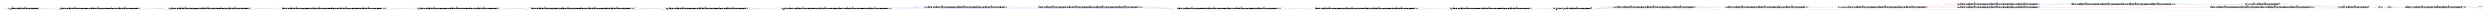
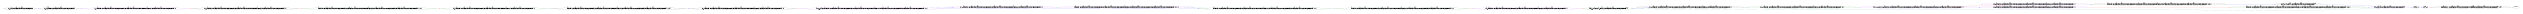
  digraph {
    rankdir=LR
    node [color=purple]
    edge [color=blue]
+   "r10 := @this: com.thealgorithms.datastructures.trees.AVLTree" [color=black]
    "r0 := @parameter0: com.thealgorithms.datastructures.trees.AVLTree$Node" [color=black]
    "r1 = staticinvoke <com.thealgorithms.datastructures.trees.AVLTree$Node: com.thealgorithms.datastructures.trees.AVLTree$Node access$200(com.thealgorithms.datastructures.trees.AVLTree$Node)>(r0)"
    "$r2 = staticinvoke <com.thealgorithms.datastructures.trees.AVLTree$Node: com.thealgorithms.datastructures.trees.AVLTree$Node access$300(com.thealgorithms.datastructures.trees.AVLTree$Node)>(r0)" [color=black]
    "staticinvoke <com.thealgorithms.datastructures.trees.AVLTree$Node: com.thealgorithms.datastructures.trees.AVLTree$Node access$302(com.thealgorithms.datastructures.trees.AVLTree$Node,com.thealgorithms.datastructures.trees.AVLTree$Node)>(r1, $r2)" [color=darkgreen]
    "$r4 = staticinvoke <com.thealgorithms.datastructures.trees.AVLTree$Node: com.thealgorithms.datastructures.trees.AVLTree$Node access$100(com.thealgorithms.datastructures.trees.AVLTree$Node)>(r1)" [color=darkgreen]
    "staticinvoke <com.thealgorithms.datastructures.trees.AVLTree$Node: com.thealgorithms.datastructures.trees.AVLTree$Node access$202(com.thealgorithms.datastructures.trees.AVLTree$Node,com.thealgorithms.datastructures.trees.AVLTree$Node)>(r0, $r4)" [color=black]
    "$r6 = staticinvoke <com.thealgorithms.datastructures.trees.AVLTree$Node: com.thealgorithms.datastructures.trees.AVLTree$Node access$200(com.thealgorithms.datastructures.trees.AVLTree$Node)>(r0)" [color=black]
    "if $r6 == null goto staticinvoke <com.thealgorithms.datastructures.trees.AVLTree$Node: com.thealgorithms.datastructures.trees.AVLTree$Node access$102(com.thealgorithms.datastructures.trees.AVLTree$Node,com.thealgorithms.datastructures.trees.AVLTree$Node)>(r1, r0)"
    "$r17 = staticinvoke <com.thealgorithms.datastructures.trees.AVLTree$Node: com.thealgorithms.datastructures.trees.AVLTree$Node access$200(com.thealgorithms.datastructures.trees.AVLTree$Node)>(r0)"
    "staticinvoke <com.thealgorithms.datastructures.trees.AVLTree$Node: com.thealgorithms.datastructures.trees.AVLTree$Node access$102(com.thealgorithms.datastructures.trees.AVLTree$Node,com.thealgorithms.datastructures.trees.AVLTree$Node)>(r1, r0)" [color=darkgreen]
    "staticinvoke <com.thealgorithms.datastructures.trees.AVLTree$Node: com.thealgorithms.datastructures.trees.AVLTree$Node access$302(com.thealgorithms.datastructures.trees.AVLTree$Node,com.thealgorithms.datastructures.trees.AVLTree$Node)>($r17, r0)"
    "staticinvoke <com.thealgorithms.datastructures.trees.AVLTree$Node: com.thealgorithms.datastructures.trees.AVLTree$Node access$302(com.thealgorithms.datastructures.trees.AVLTree$Node,com.thealgorithms.datastructures.trees.AVLTree$Node)>(r0, r1)" [color=darkgreen]
    "$r9 = staticinvoke <com.thealgorithms.datastructures.trees.AVLTree$Node: com.thealgorithms.datastructures.trees.AVLTree$Node access$300(com.thealgorithms.datastructures.trees.AVLTree$Node)>(r1)"
    "if $r9 == null goto $r19 = newarray (com.thealgorithms.datastructures.trees.AVLTree$Node)[2]" [color=darkgreen]
    "$r11 = staticinvoke <com.thealgorithms.datastructures.trees.AVLTree$Node: com.thealgorithms.datastructures.trees.AVLTree$Node access$300(com.thealgorithms.datastructures.trees.AVLTree$Node)>(r1)" [color=black]
    "$r19 = newarray (com.thealgorithms.datastructures.trees.AVLTree$Node)[2]"
    "$r12 = staticinvoke <com.thealgorithms.datastructures.trees.AVLTree$Node: com.thealgorithms.datastructures.trees.AVLTree$Node access$200(com.thealgorithms.datastructures.trees.AVLTree$Node)>($r11)" [color=darkgreen]
    "$r19[0] = r0"
    "if $r12 != r0 goto $r13 = staticinvoke <com.thealgorithms.datastructures.trees.AVLTree$Node: com.thealgorithms.datastructures.trees.AVLTree$Node access$300(com.thealgorithms.datastructures.trees.AVLTree$Node)>(r1)"
    "$r15 = staticinvoke <com.thealgorithms.datastructures.trees.AVLTree$Node: com.thealgorithms.datastructures.trees.AVLTree$Node access$300(com.thealgorithms.datastructures.trees.AVLTree$Node)>(r1)"
    "$r13 = staticinvoke <com.thealgorithms.datastructures.trees.AVLTree$Node: com.thealgorithms.datastructures.trees.AVLTree$Node access$300(com.thealgorithms.datastructures.trees.AVLTree$Node)>(r1)"
    "staticinvoke <com.thealgorithms.datastructures.trees.AVLTree$Node: com.thealgorithms.datastructures.trees.AVLTree$Node access$202(com.thealgorithms.datastructures.trees.AVLTree$Node,com.thealgorithms.datastructures.trees.AVLTree$Node)>($r15, r1)" [color=black]
    "staticinvoke <com.thealgorithms.datastructures.trees.AVLTree$Node: com.thealgorithms.datastructures.trees.AVLTree$Node access$102(com.thealgorithms.datastructures.trees.AVLTree$Node,com.thealgorithms.datastructures.trees.AVLTree$Node)>($r13, r1)" [color=darkgreen]
    "goto [?= $r19 = newarray (com.thealgorithms.datastructures.trees.AVLTree$Node)[2]]" [color=black]
    "$r19[1] = r1"
    "specialinvoke r10.<com.thealgorithms.datastructures.trees.AVLTree: void setBalance(com.thealgorithms.datastructures.trees.AVLTree$Node[])>($r19)" [color=black]
    "return r1" [color=black]
+   "r10 := @this: com.thealgorithms.datastructures.trees.AVLTree" -> "r0 := @parameter0: com.thealgorithms.datastructures.trees.AVLTree$Node"
    "r0 := @parameter0: com.thealgorithms.datastructures.trees.AVLTree$Node" -> "r1 = staticinvoke <com.thealgorithms.datastructures.trees.AVLTree$Node: com.thealgorithms.datastructures.trees.AVLTree$Node access$200(com.thealgorithms.datastructures.trees.AVLTree$Node)>(r0)"
    "r1 = staticinvoke <com.thealgorithms.datastructures.trees.AVLTree$Node: com.thealgorithms.datastructures.trees.AVLTree$Node access$200(com.thealgorithms.datastructures.trees.AVLTree$Node)>(r0)" -> "$r2 = staticinvoke <com.thealgorithms.datastructures.trees.AVLTree$Node: com.thealgorithms.datastructures.trees.AVLTree$Node access$300(com.thealgorithms.datastructures.trees.AVLTree$Node)>(r0)" [color=red]
    "$r2 = staticinvoke <com.thealgorithms.datastructures.trees.AVLTree$Node: com.thealgorithms.datastructures.trees.AVLTree$Node access$300(com.thealgorithms.datastructures.trees.AVLTree$Node)>(r0)" -> "staticinvoke <com.thealgorithms.datastructures.trees.AVLTree$Node: com.thealgorithms.datastructures.trees.AVLTree$Node access$302(com.thealgorithms.datastructures.trees.AVLTree$Node,com.thealgorithms.datastructures.trees.AVLTree$Node)>(r1, $r2)" [color=red]
    "staticinvoke <com.thealgorithms.datastructures.trees.AVLTree$Node: com.thealgorithms.datastructures.trees.AVLTree$Node access$302(com.thealgorithms.datastructures.trees.AVLTree$Node,com.thealgorithms.datastructures.trees.AVLTree$Node)>(r1, $r2)" -> "$r4 = staticinvoke <com.thealgorithms.datastructures.trees.AVLTree$Node: com.thealgorithms.datastructures.trees.AVLTree$Node access$100(com.thealgorithms.datastructures.trees.AVLTree$Node)>(r1)" [color=red]
    "$r4 = staticinvoke <com.thealgorithms.datastructures.trees.AVLTree$Node: com.thealgorithms.datastructures.trees.AVLTree$Node access$100(com.thealgorithms.datastructures.trees.AVLTree$Node)>(r1)" -> "staticinvoke <com.thealgorithms.datastructures.trees.AVLTree$Node: com.thealgorithms.datastructures.trees.AVLTree$Node access$202(com.thealgorithms.datastructures.trees.AVLTree$Node,com.thealgorithms.datastructures.trees.AVLTree$Node)>(r0, $r4)" [color=teal]
    "staticinvoke <com.thealgorithms.datastructures.trees.AVLTree$Node: com.thealgorithms.datastructures.trees.AVLTree$Node access$202(com.thealgorithms.datastructures.trees.AVLTree$Node,com.thealgorithms.datastructures.trees.AVLTree$Node)>(r0, $r4)" -> "$r6 = staticinvoke <com.thealgorithms.datastructures.trees.AVLTree$Node: com.thealgorithms.datastructures.trees.AVLTree$Node access$200(com.thealgorithms.datastructures.trees.AVLTree$Node)>(r0)"
    "$r6 = staticinvoke <com.thealgorithms.datastructures.trees.AVLTree$Node: com.thealgorithms.datastructures.trees.AVLTree$Node access$200(com.thealgorithms.datastructures.trees.AVLTree$Node)>(r0)" -> "if $r6 == null goto staticinvoke <com.thealgorithms.datastructures.trees.AVLTree$Node: com.thealgorithms.datastructures.trees.AVLTree$Node access$102(com.thealgorithms.datastructures.trees.AVLTree$Node,com.thealgorithms.datastructures.trees.AVLTree$Node)>(r1, r0)" [color=red]
    "if $r6 == null goto staticinvoke <com.thealgorithms.datastructures.trees.AVLTree$Node: com.thealgorithms.datastructures.trees.AVLTree$Node access$102(com.thealgorithms.datastructures.trees.AVLTree$Node,com.thealgorithms.datastructures.trees.AVLTree$Node)>(r1, r0)" -> "$r17 = staticinvoke <com.thealgorithms.datastructures.trees.AVLTree$Node: com.thealgorithms.datastructures.trees.AVLTree$Node access$200(com.thealgorithms.datastructures.trees.AVLTree$Node)>(r0)"
    "if $r6 == null goto staticinvoke <com.thealgorithms.datastructures.trees.AVLTree$Node: com.thealgorithms.datastructures.trees.AVLTree$Node access$102(com.thealgorithms.datastructures.trees.AVLTree$Node,com.thealgorithms.datastructures.trees.AVLTree$Node)>(r1, r0)" -> "staticinvoke <com.thealgorithms.datastructures.trees.AVLTree$Node: com.thealgorithms.datastructures.trees.AVLTree$Node access$102(com.thealgorithms.datastructures.trees.AVLTree$Node,com.thealgorithms.datastructures.trees.AVLTree$Node)>(r1, r0)"
    "$r17 = staticinvoke <com.thealgorithms.datastructures.trees.AVLTree$Node: com.thealgorithms.datastructures.trees.AVLTree$Node access$200(com.thealgorithms.datastructures.trees.AVLTree$Node)>(r0)" -> "staticinvoke <com.thealgorithms.datastructures.trees.AVLTree$Node: com.thealgorithms.datastructures.trees.AVLTree$Node access$302(com.thealgorithms.datastructures.trees.AVLTree$Node,com.thealgorithms.datastructures.trees.AVLTree$Node)>($r17, r0)" [color=teal]
    "staticinvoke <com.thealgorithms.datastructures.trees.AVLTree$Node: com.thealgorithms.datastructures.trees.AVLTree$Node access$102(com.thealgorithms.datastructures.trees.AVLTree$Node,com.thealgorithms.datastructures.trees.AVLTree$Node)>(r1, r0)" -> "staticinvoke <com.thealgorithms.datastructures.trees.AVLTree$Node: com.thealgorithms.datastructures.trees.AVLTree$Node access$302(com.thealgorithms.datastructures.trees.AVLTree$Node,com.thealgorithms.datastructures.trees.AVLTree$Node)>(r0, r1)" [color=teal]
    "staticinvoke <com.thealgorithms.datastructures.trees.AVLTree$Node: com.thealgorithms.datastructures.trees.AVLTree$Node access$302(com.thealgorithms.datastructures.trees.AVLTree$Node,com.thealgorithms.datastructures.trees.AVLTree$Node)>($r17, r0)" -> "staticinvoke <com.thealgorithms.datastructures.trees.AVLTree$Node: com.thealgorithms.datastructures.trees.AVLTree$Node access$102(com.thealgorithms.datastructures.trees.AVLTree$Node,com.thealgorithms.datastructures.trees.AVLTree$Node)>(r1, r0)" [color=teal]
    "staticinvoke <com.thealgorithms.datastructures.trees.AVLTree$Node: com.thealgorithms.datastructures.trees.AVLTree$Node access$302(com.thealgorithms.datastructures.trees.AVLTree$Node,com.thealgorithms.datastructures.trees.AVLTree$Node)>(r0, r1)" -> "$r9 = staticinvoke <com.thealgorithms.datastructures.trees.AVLTree$Node: com.thealgorithms.datastructures.trees.AVLTree$Node access$300(com.thealgorithms.datastructures.trees.AVLTree$Node)>(r1)" [color=red]
    "$r9 = staticinvoke <com.thealgorithms.datastructures.trees.AVLTree$Node: com.thealgorithms.datastructures.trees.AVLTree$Node access$300(com.thealgorithms.datastructures.trees.AVLTree$Node)>(r1)" -> "if $r9 == null goto $r19 = newarray (com.thealgorithms.datastructures.trees.AVLTree$Node)[2]" [color=red]
    "if $r9 == null goto $r19 = newarray (com.thealgorithms.datastructures.trees.AVLTree$Node)[2]" -> "$r11 = staticinvoke <com.thealgorithms.datastructures.trees.AVLTree$Node: com.thealgorithms.datastructures.trees.AVLTree$Node access$300(com.thealgorithms.datastructures.trees.AVLTree$Node)>(r1)"
    "if $r9 == null goto $r19 = newarray (com.thealgorithms.datastructures.trees.AVLTree$Node)[2]" -> "$r19 = newarray (com.thealgorithms.datastructures.trees.AVLTree$Node)[2]" [color=teal]
    "$r11 = staticinvoke <com.thealgorithms.datastructures.trees.AVLTree$Node: com.thealgorithms.datastructures.trees.AVLTree$Node access$300(com.thealgorithms.datastructures.trees.AVLTree$Node)>(r1)" -> "$r12 = staticinvoke <com.thealgorithms.datastructures.trees.AVLTree$Node: com.thealgorithms.datastructures.trees.AVLTree$Node access$200(com.thealgorithms.datastructures.trees.AVLTree$Node)>($r11)" [color=teal]
    "$r19 = newarray (com.thealgorithms.datastructures.trees.AVLTree$Node)[2]" -> "$r19[0] = r0"
    "$r12 = staticinvoke <com.thealgorithms.datastructures.trees.AVLTree$Node: com.thealgorithms.datastructures.trees.AVLTree$Node access$200(com.thealgorithms.datastructures.trees.AVLTree$Node)>($r11)" -> "if $r12 != r0 goto $r13 = staticinvoke <com.thealgorithms.datastructures.trees.AVLTree$Node: com.thealgorithms.datastructures.trees.AVLTree$Node access$300(com.thealgorithms.datastructures.trees.AVLTree$Node)>(r1)" [color=teal]
    "$r19[0] = r0" -> "$r19[1] = r1"
    "if $r12 != r0 goto $r13 = staticinvoke <com.thealgorithms.datastructures.trees.AVLTree$Node: com.thealgorithms.datastructures.trees.AVLTree$Node access$300(com.thealgorithms.datastructures.trees.AVLTree$Node)>(r1)" -> "$r15 = staticinvoke <com.thealgorithms.datastructures.trees.AVLTree$Node: com.thealgorithms.datastructures.trees.AVLTree$Node access$300(com.thealgorithms.datastructures.trees.AVLTree$Node)>(r1)" [color=red]
    "if $r12 != r0 goto $r13 = staticinvoke <com.thealgorithms.datastructures.trees.AVLTree$Node: com.thealgorithms.datastructures.trees.AVLTree$Node access$300(com.thealgorithms.datastructures.trees.AVLTree$Node)>(r1)" -> "$r13 = staticinvoke <com.thealgorithms.datastructures.trees.AVLTree$Node: com.thealgorithms.datastructures.trees.AVLTree$Node access$300(com.thealgorithms.datastructures.trees.AVLTree$Node)>(r1)"
    "$r15 = staticinvoke <com.thealgorithms.datastructures.trees.AVLTree$Node: com.thealgorithms.datastructures.trees.AVLTree$Node access$300(com.thealgorithms.datastructures.trees.AVLTree$Node)>(r1)" -> "staticinvoke <com.thealgorithms.datastructures.trees.AVLTree$Node: com.thealgorithms.datastructures.trees.AVLTree$Node access$202(com.thealgorithms.datastructures.trees.AVLTree$Node,com.thealgorithms.datastructures.trees.AVLTree$Node)>($r15, r1)"
    "$r13 = staticinvoke <com.thealgorithms.datastructures.trees.AVLTree$Node: com.thealgorithms.datastructures.trees.AVLTree$Node access$300(com.thealgorithms.datastructures.trees.AVLTree$Node)>(r1)" -> "staticinvoke <com.thealgorithms.datastructures.trees.AVLTree$Node: com.thealgorithms.datastructures.trees.AVLTree$Node access$102(com.thealgorithms.datastructures.trees.AVLTree$Node,com.thealgorithms.datastructures.trees.AVLTree$Node)>($r13, r1)" [color=red]
    "staticinvoke <com.thealgorithms.datastructures.trees.AVLTree$Node: com.thealgorithms.datastructures.trees.AVLTree$Node access$202(com.thealgorithms.datastructures.trees.AVLTree$Node,com.thealgorithms.datastructures.trees.AVLTree$Node)>($r15, r1)" -> "goto [?= $r19 = newarray (com.thealgorithms.datastructures.trees.AVLTree$Node)[2]]"
    "staticinvoke <com.thealgorithms.datastructures.trees.AVLTree$Node: com.thealgorithms.datastructures.trees.AVLTree$Node access$102(com.thealgorithms.datastructures.trees.AVLTree$Node,com.thealgorithms.datastructures.trees.AVLTree$Node)>($r13, r1)" -> "$r19 = newarray (com.thealgorithms.datastructures.trees.AVLTree$Node)[2]" [color=teal]
    "goto [?= $r19 = newarray (com.thealgorithms.datastructures.trees.AVLTree$Node)[2]]" -> "$r19 = newarray (com.thealgorithms.datastructures.trees.AVLTree$Node)[2]"
    "$r19[1] = r1" -> "specialinvoke r10.<com.thealgorithms.datastructures.trees.AVLTree: void setBalance(com.thealgorithms.datastructures.trees.AVLTree$Node[])>($r19)" [color=red]
    "specialinvoke r10.<com.thealgorithms.datastructures.trees.AVLTree: void setBalance(com.thealgorithms.datastructures.trees.AVLTree$Node[])>($r19)" -> "return r1" [color=teal]
  }
